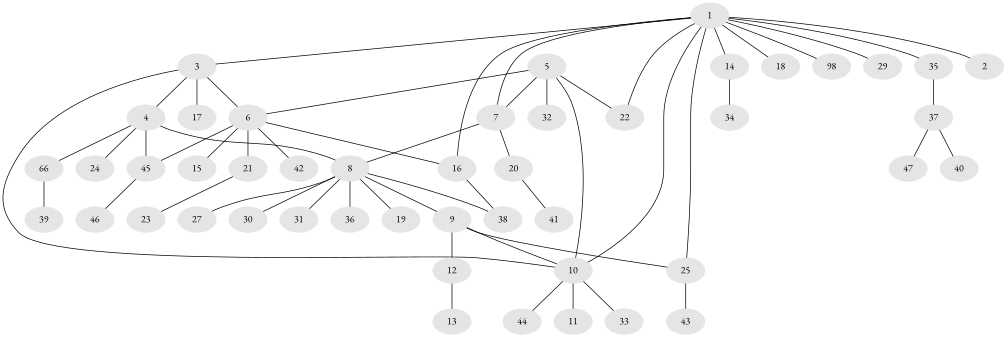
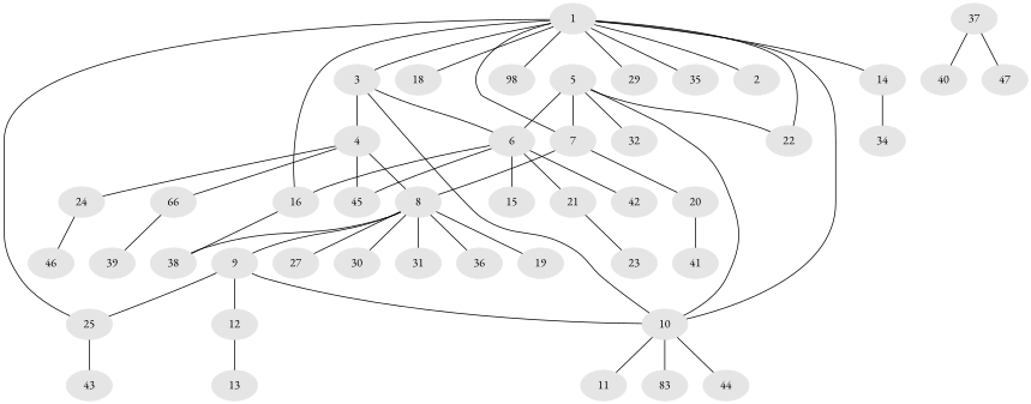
  graph {
    fontname="EB Garamond"
    node [color=gray90 fontname="EB Garamond" style=filled]
    edge [fontname="EB Garamond"]
    1
    2
    3
    7
    10
    14
    16
    18
    22
    25
    n11 [label=98]
    29
    35
    4
    6
-   17
    8
    20
    11
-   33
+   33 [label=83]
    44
    34
    38
    43
    37
    5
    32
    24
    n29 [label=66]
    45
    15
    21
    42
    9
    19
    27
    30
    31
    36
    39
    46
    23
    41
    12
    13
    40
    47
    1 -- 2
    1 -- 3
    1 -- 7
    1 -- 10
    1 -- 14
    1 -- 16
    1 -- 18
    1 -- 22
    1 -- 25
    1 -- n11
    1 -- 29
    1 -- 35
    3 -- 10
    3 -- 4
    3 -- 6
-   3 -- 17
    7 -- 8
    7 -- 20
    10 -- 11
    10 -- 33
    10 -- 44
    14 -- 34
    16 -- 38
    25 -- 43
-   35 -- 37
    4 -- 8
    4 -- 24
    4 -- n29
    4 -- 45
    6 -- 16
    6 -- 45
    6 -- 15
    6 -- 21
    6 -- 42
    8 -- 38
    8 -- 9
    8 -- 19
    8 -- 27
    8 -- 30
    8 -- 31
    8 -- 36
    20 -- 41
    37 -- 40
    37 -- 47
    5 -- 7
    5 -- 10
    5 -- 22
    5 -- 6
    5 -- 32
    n29 -- 39
-   45 -- 46
+   24 -- 46
    21 -- 23
    9 -- 10
    9 -- 25
    9 -- 12
    12 -- 13
  }
